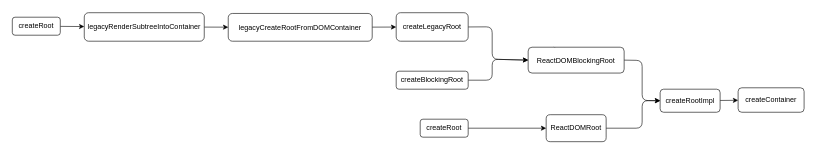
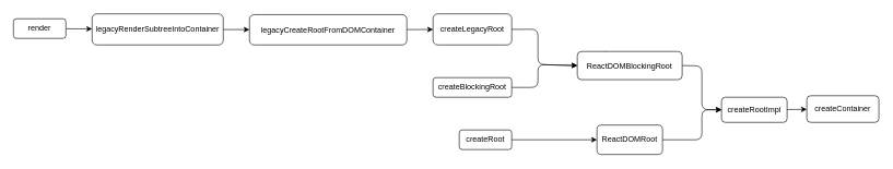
  <mxCell id="0" />
  <mxCell id="1" parent="0" />
  <mxCell id="2" value="" style="edgeStyle=none;html=1;" edge="1" parent="1" source="3" target="9"><mxGeometry relative="1" as="geometry" /></mxCell>
- <mxCell id="3" value="createRoot" style="rounded=1;whiteSpace=wrap;html=1;" vertex="1" parent="1"><mxGeometry x="20" y="28" width="80" height="30" as="geometry" /></mxCell>
+ <mxCell id="3" value="render" style="rounded=1;whiteSpace=wrap;html=1;" vertex="1" parent="1"><mxGeometry x="20" y="28" width="80" height="30" as="geometry" /></mxCell>
  <mxCell id="4" style="edgeStyle=none;html=1;entryX=0;entryY=0.5;entryDx=0;entryDy=0;exitX=1;exitY=0.5;exitDx=0;exitDy=0;" edge="1" parent="1" source="5" target="16"><mxGeometry relative="1" as="geometry"><mxPoint x="820" y="133" as="targetPoint" /><Array as="points"><mxPoint x="820" y="133" /><mxPoint x="820" y="98" /></Array></mxGeometry></mxCell>
  <mxCell id="5" value="createBlockingRoot​" style="rounded=1;whiteSpace=wrap;html=1;" vertex="1" parent="1"><mxGeometry x="660" y="118" width="120" height="30" as="geometry" /></mxCell>
  <mxCell id="6" value="" style="edgeStyle=none;html=1;" edge="1" parent="1" source="7" target="18"><mxGeometry relative="1" as="geometry" /></mxCell>
  <mxCell id="7" value="createRoot​" style="rounded=1;whiteSpace=wrap;html=1;" vertex="1" parent="1"><mxGeometry x="700" y="198" width="80" height="30" as="geometry" /></mxCell>
  <mxCell id="8" value="" style="edgeStyle=none;html=1;" edge="1" parent="1" source="9" target="11"><mxGeometry relative="1" as="geometry" /></mxCell>
  <mxCell id="9" value="legacyRenderSubtreeIntoContainer​" style="rounded=1;whiteSpace=wrap;html=1;" vertex="1" parent="1"><mxGeometry x="140" y="20.5" width="200" height="47.5" as="geometry" /></mxCell>
  <mxCell id="10" value="" style="edgeStyle=none;html=1;" edge="1" parent="1" source="11" target="13"><mxGeometry relative="1" as="geometry" /></mxCell>
  <mxCell id="11" value="legacyCreateRootFromDOMContainer​" style="rounded=1;whiteSpace=wrap;html=1;" vertex="1" parent="1"><mxGeometry x="380" y="21.75" width="240" height="46.25" as="geometry" /></mxCell>
  <mxCell id="12" value="" style="edgeStyle=none;html=1;exitX=1;exitY=0.5;exitDx=0;exitDy=0;entryX=0;entryY=0.5;entryDx=0;entryDy=0;" edge="1" parent="1" source="13" target="16"><mxGeometry relative="1" as="geometry"><mxPoint x="870" y="110" as="targetPoint" /><Array as="points"><mxPoint x="820" y="44" /><mxPoint x="820" y="98" /></Array></mxGeometry></mxCell>
  <mxCell id="13" value="createLegacyRoot​" style="rounded=1;whiteSpace=wrap;html=1;" vertex="1" parent="1"><mxGeometry x="660" y="20.5" width="120" height="47.5" as="geometry" /></mxCell>
  <mxCell id="14" style="edgeStyle=none;html=1;" edge="1" parent="1" source="16"><mxGeometry relative="1" as="geometry"><mxPoint x="940" y="88" as="targetPoint" /></mxGeometry></mxCell>
  <mxCell id="15" value="" style="edgeStyle=none;html=1;exitX=1;exitY=0.5;exitDx=0;exitDy=0;" edge="1" parent="1" source="16" target="20"><mxGeometry relative="1" as="geometry"><Array as="points"><mxPoint x="1070" y="100" /><mxPoint x="1070" y="167" /></Array></mxGeometry></mxCell>
  <mxCell id="16" value="ReactDOMBlockingRoot​" style="whiteSpace=wrap;html=1;rounded=1;" vertex="1" parent="1"><mxGeometry x="880" y="78" width="160" height="43.12" as="geometry" /></mxCell>
  <mxCell id="17" style="edgeStyle=none;html=1;entryX=0;entryY=0.5;entryDx=0;entryDy=0;" edge="1" parent="1" source="18" target="20"><mxGeometry relative="1" as="geometry"><Array as="points"><mxPoint x="1070" y="213" /><mxPoint x="1070" y="167" /></Array></mxGeometry></mxCell>
  <mxCell id="18" value="&lt;meta charset=&quot;utf-8&quot;&gt;ReactDOMRoot​" style="whiteSpace=wrap;html=1;rounded=1;" vertex="1" parent="1"><mxGeometry x="910" y="190.5" width="100" height="45" as="geometry" /></mxCell>
  <mxCell id="19" value="" style="edgeStyle=none;html=1;" edge="1" parent="1" source="20" target="21"><mxGeometry relative="1" as="geometry" /></mxCell>
  <mxCell id="20" value="&lt;meta charset=&quot;utf-8&quot;&gt;createRootImpl​" style="whiteSpace=wrap;html=1;rounded=1;" vertex="1" parent="1"><mxGeometry x="1100" y="148" width="100" height="38.44" as="geometry" /></mxCell>
  <mxCell id="21" value="&lt;meta charset=&quot;utf-8&quot;&gt;createContainer​" style="whiteSpace=wrap;html=1;rounded=1;" vertex="1" parent="1"><mxGeometry x="1230" y="145.66" width="110" height="40.78" as="geometry" /></mxCell>
